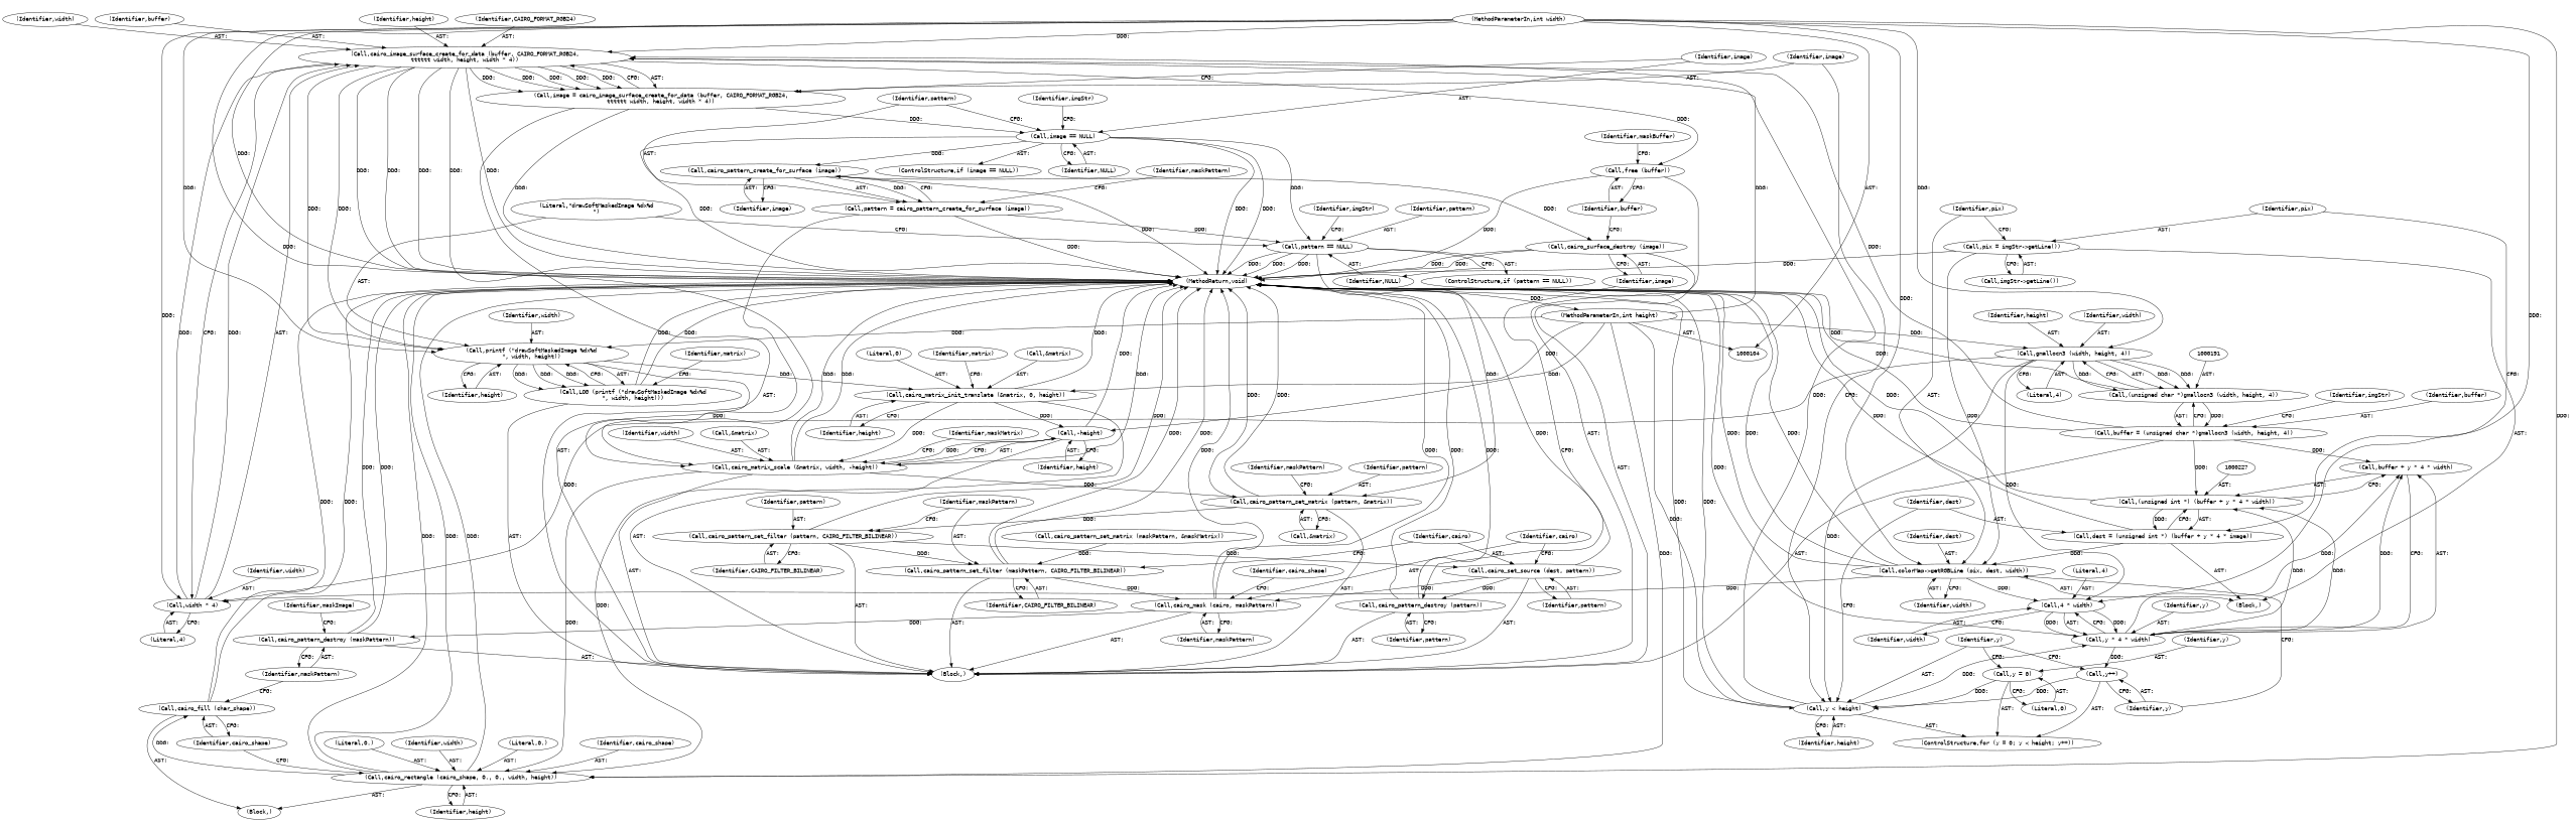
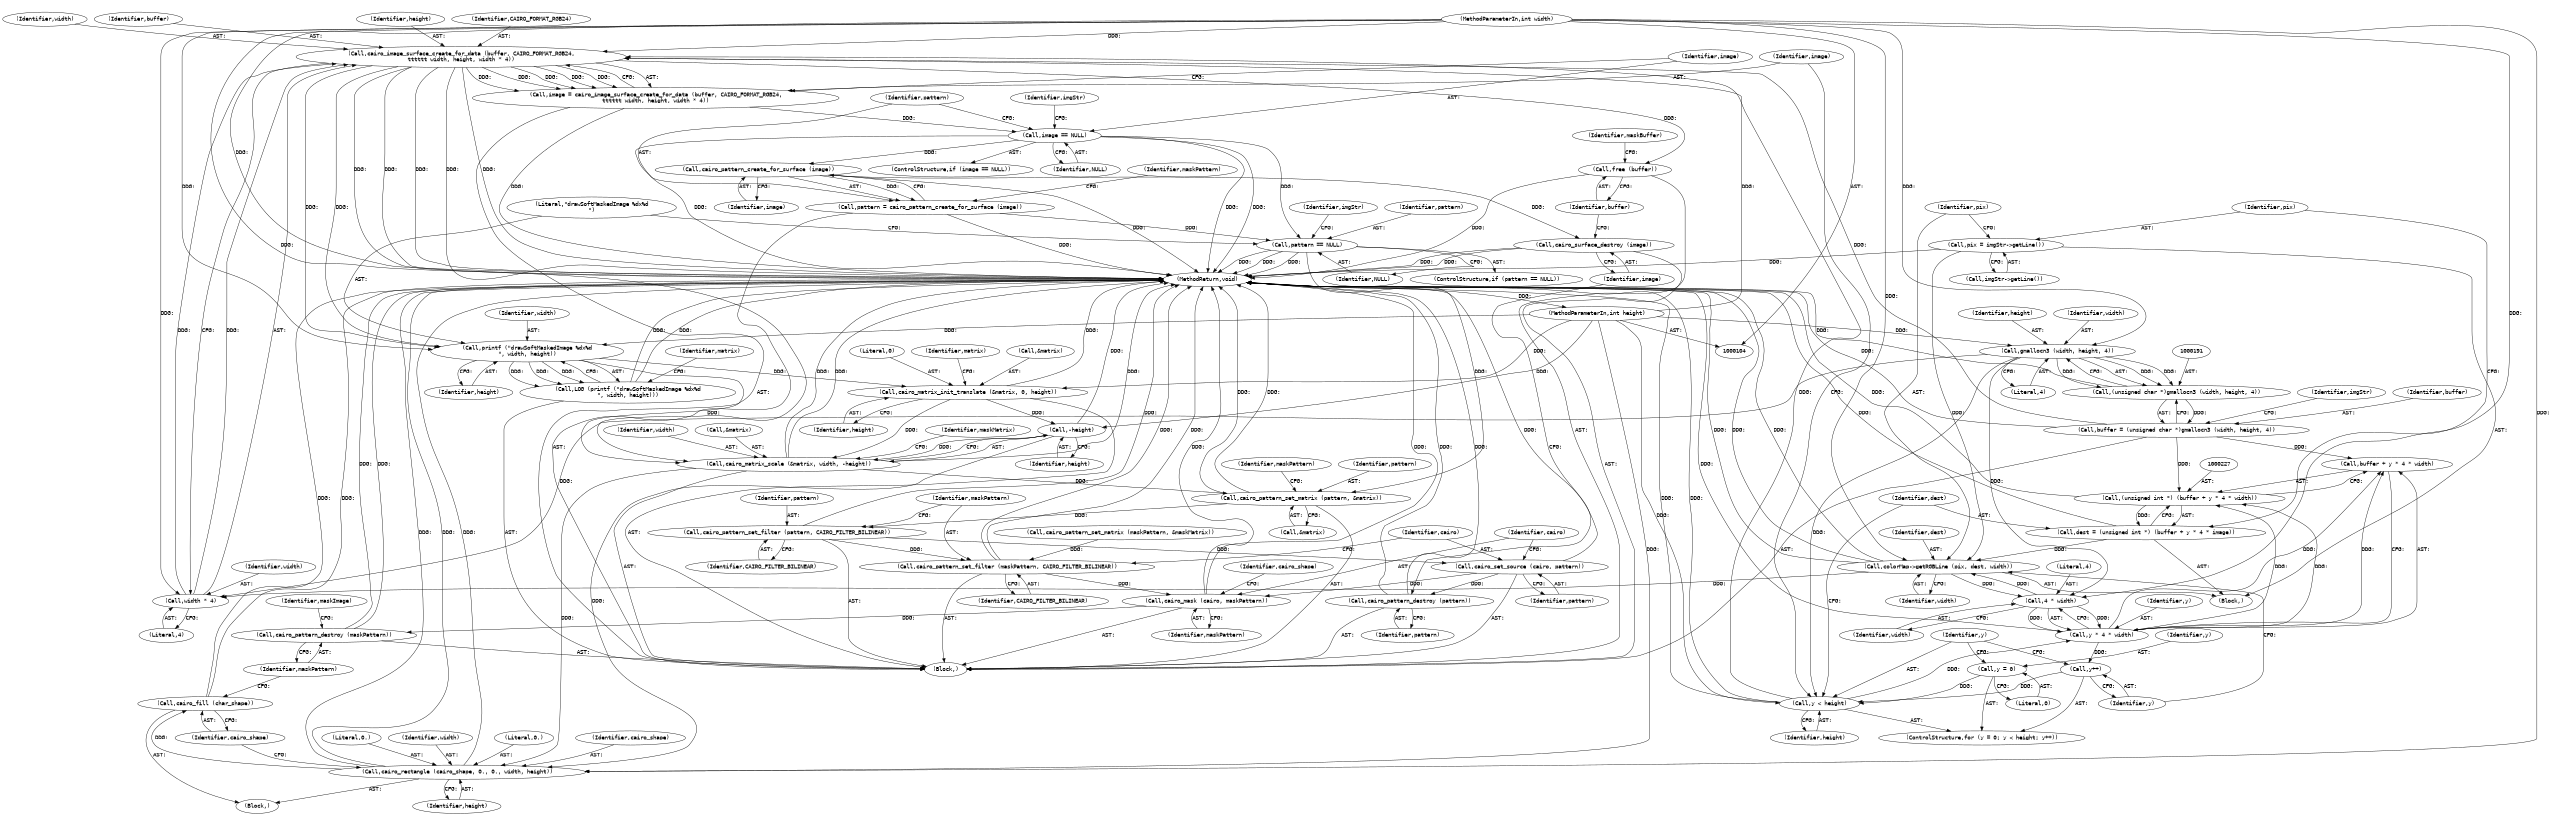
  digraph {
    fontname="DejaVu Sans Mono"
    node [fontname="DejaVu Sans Mono"]
    edge [fontname="DejaVu Sans Mono"]
    n1 [label="(Call,cairo_image_surface_create_for_data (buffer, CAIRO_FORMAT_RGB24,\n\t\t\t\t\t\t width, height, width * 4))"]
    n2 [label="(Call,width * 4)"]
    n3 [label="(Call,image = cairo_image_surface_create_for_data (buffer, CAIRO_FORMAT_RGB24,\n\t\t\t\t\t\t width, height, width * 4))"]
    n4 [label="(Call,printf (\"drawSoftMaskedImage %dx%d\n\", width, height))"]
    n5 [label="(Call,free (buffer))"]
    n6 [label="(MethodReturn,void)"]
    n7 [label="(Literal,4)"]
    n8 [label="(Block,)"]
    n9 [label="(Call,image == NULL)"]
    n10 [label="(Call,cairo_matrix_scale (&matrix, width, -height))"]
    n11 [label="(Call,cairo_matrix_init_translate (&matrix, 0, height))"]
    n12 [label="(Call,LOG (printf (\"drawSoftMaskedImage %dx%d\n\", width, height)))"]
    n13 [label="(Identifier,height)"]
    n14 [label="(Identifier,buffer)"]
    n15 [label="(MethodParameterIn,int height)"]
    n16 [label="(Call,buffer = (unsigned char *)gmallocn3 (width, height, 4))"]
    n17 [label="(Call,(unsigned char *)gmallocn3 (width, height, 4))"]
    n18 [label="(Call,(unsigned int *) (buffer + y * 4 * width))"]
    n19 [label="(Call,buffer + y * 4 * width)"]
    n20 [label="(Call,gmallocn3 (width, height, 4))"]
    n21 [label="(Call,dest = (unsigned int *) (buffer + y * 4 * image))"]
    n22 [label="(Call,y * 4 * width)"]
    n23 [label="(Call,y < height)"]
    n24 [label="(Call,4 * width)"]
    n25 [label="(Literal,4)"]
    n26 [label="(ControlStructure,for (y = 0; y < height; y++))"]
    n27 [label="(Identifier,height)"]
    n28 [label="(Call,colorMap->getRGBLine (pix, dest, width))"]
    n29 [label="(Identifier,width)"]
    n30 [label="(MethodParameterIn,int width)"]
    n31 [label="(Call,cairo_rectangle (cairo_shape, 0., 0., width, height))"]
    1000104
    n33 [label="(Identifier,width)"]
    n34 [label="(Block,)"]
    n35 [label="(Call,-height)"]
    n36 [label="(Call,cairo_pattern_set_matrix (pattern, &matrix))"]
    n37 [label="(Call,cairo_fill (char_shape))"]
    n38 [label="(Block,)"]
    n39 [label="(Identifier,height)"]
    n40 [label="(Identifier,height)"]
    n41 [label="(Identifier,height)"]
    n42 [label="(Call,pix = imgStr->getLine())"]
    n43 [label="(Call,imgStr->getLine())"]
    n44 [label="(Call,y++)"]
    n45 [label="(Identifier,y)"]
    n46 [label="(Call,y = 0)"]
    n47 [label="(Literal,0)"]
    n48 [label="(Call,cairo_pattern_create_for_surface (image))"]
    n49 [label="(Call,pattern == NULL)"]
    n50 [label="(ControlStructure,if (image == NULL))"]
    n51 [label="(Identifier,NULL)"]
    n52 [label="(Call,pattern = cairo_pattern_create_for_surface (image))"]
    n53 [label="(Call,cairo_surface_destroy (image))"]
    n54 [label="(Identifier,image)"]
    n55 [label="(Identifier,NULL)"]
    n56 [label="(ControlStructure,if (pattern == NULL))"]
    n57 [label="(Identifier,image)"]
    n58 [label="(Call,cairo_pattern_set_filter (pattern, CAIRO_FILTER_BILINEAR))"]
    n59 [label="(Call,&matrix)"]
    n60 [label="(Call,cairo_pattern_set_filter (maskPattern, CAIRO_FILTER_BILINEAR))"]
-   n61 [label="(Call,cairo_set_source (dest, pattern))"]
+   n61 [label="(Call,cairo_set_source (cairo, pattern))"]
    n62 [label="(Identifier,CAIRO_FILTER_BILINEAR)"]
    n63 [label="(Call,cairo_mask (cairo, maskPattern))"]
    n64 [label="(Identifier,CAIRO_FILTER_BILINEAR)"]
    n65 [label="(Call,cairo_pattern_destroy (pattern))"]
    n66 [label="(Identifier,pattern)"]
    n67 [label="(Call,cairo_pattern_destroy (maskPattern))"]
    n68 [label="(Identifier,maskPattern)"]
    n69 [label="(Identifier,maskPattern)"]
    n70 [label="(Identifier,pattern)"]
    n71 [label="(Identifier,cairo_shape)"]
    n72 [label="(Identifier,width)"]
    n73 [label="(Identifier,matrix)"]
    n74 [label="(Call,&matrix)"]
    n75 [label="(Identifier,height)"]
    n76 [label="(Literal,\"drawSoftMaskedImage %dx%d\n\")"]
    n77 [label="(Identifier,maskMatrix)"]
    n78 [label="(Identifier,imgStr)"]
    n79 [label="(Identifier,y)"]
    n80 [label="(Identifier,pix)"]
    n81 [label="(Identifier,maskBuffer)"]
    n82 [label="(Identifier,maskPattern)"]
    n83 [label="(Identifier,width)"]
    n84 [label="(Identifier,maskImage)"]
    n85 [label="(Identifier,buffer)"]
    n86 [label="(Identifier,pattern)"]
    n87 [label="(Literal,4)"]
    n88 [label="(Identifier,maskPattern)"]
    n89 [label="(Literal,0.)"]
    n90 [label="(Identifier,y)"]
    n91 [label="(Identifier,cairo)"]
    n92 [label="(Identifier,height)"]
    n93 [label="(Identifier,imgStr)"]
    n94 [label="(Identifier,CAIRO_FORMAT_RGB24)"]
    n95 [label="(Identifier,width)"]
    n96 [label="(Call,cairo_pattern_set_matrix (maskPattern, &maskMatrix))"]
    n97 [label="(Identifier,dest)"]
    n98 [label="(Identifier,pix)"]
    n99 [label="(Identifier,width)"]
    n100 [label="(Identifier,y)"]
    n101 [label="(Identifier,width)"]
    n102 [label="(Call,&matrix)"]
    n103 [label="(Identifier,cairo)"]
    n104 [label="(Identifier,pattern)"]
    n105 [label="(Literal,0.)"]
    n106 [label="(Identifier,imgStr)"]
    n107 [label="(Literal,0)"]
    n108 [label="(Identifier,pattern)"]
    n109 [label="(Identifier,matrix)"]
    n110 [label="(Identifier,pattern)"]
    n111 [label="(Identifier,width)"]
    n112 [label="(Identifier,cairo_shape)"]
    n113 [label="(Identifier,cairo_shape)"]
    n114 [label="(Identifier,maskPattern)"]
    n115 [label="(Identifier,image)"]
    n116 [label="(Identifier,dest)"]
    n117 [label="(Identifier,buffer)"]
    n118 [label="(Identifier,image)"]
    1000191
    1000227
    n1 -> n2 [label="CFG: "]
    n1 -> n3 [label="AST: "]
    n1 -> n3 [label="DDG: "]
    n1 -> n3 [label="DDG: "]
    n1 -> n3 [label="DDG: "]
    n1 -> n3 [label="DDG: "]
    n1 -> n3 [label="DDG: "]
    n1 -> n4 [label="DDG: "]
    n1 -> n4 [label="DDG: "]
    n1 -> n5 [label="DDG: "]
    n1 -> n6 [label="DDG: "]
    n1 -> n6 [label="DDG: "]
    n1 -> n6 [label="DDG: "]
    n1 -> n6 [label="DDG: "]
    n1 -> n6 [label="DDG: "]
    n2 -> n1 [label="AST: "]
    n2 -> n1 [label="DDG: "]
    n2 -> n1 [label="DDG: "]
    n2 -> n7 [label="CFG: "]
    n3 -> n1 [label="CFG: "]
    n3 -> n6 [label="DDG: "]
    n3 -> n8 [label="AST: "]
    n3 -> n9 [label="DDG: "]
    n4 -> n10 [label="DDG: "]
    n4 -> n11 [label="DDG: "]
    n4 -> n12 [label="AST: "]
    n4 -> n12 [label="DDG: "]
    n4 -> n12 [label="DDG: "]
    n4 -> n12 [label="DDG: "]
    n4 -> n13 [label="CFG: "]
    n5 -> n6 [label="DDG: "]
    n5 -> n8 [label="AST: "]
    n5 -> n14 [label="CFG: "]
    n6 -> n15 [label="DDG: "]
    n7 -> n2 [label="AST: "]
    n9 -> n6 [label="DDG: "]
    n9 -> n6 [label="DDG: "]
    n9 -> n6 [label="DDG: "]
    n9 -> n48 [label="DDG: "]
    n9 -> n49 [label="DDG: "]
    n9 -> n50 [label="AST: "]
    n9 -> n51 [label="CFG: "]
    n10 -> n6 [label="DDG: "]
    n10 -> n6 [label="DDG: "]
    n10 -> n6 [label="DDG: "]
    n10 -> n8 [label="AST: "]
    n10 -> n31 [label="DDG: "]
    n10 -> n35 [label="CFG: "]
    n10 -> n36 [label="DDG: "]
    n11 -> n6 [label="DDG: "]
    n11 -> n8 [label="AST: "]
    n11 -> n10 [label="DDG: "]
    n11 -> n35 [label="DDG: "]
    n11 -> n40 [label="CFG: "]
    n12 -> n4 [label="CFG: "]
    n12 -> n6 [label="DDG: "]
    n12 -> n6 [label="DDG: "]
    n12 -> n8 [label="AST: "]
    n13 -> n4 [label="AST: "]
    n14 -> n5 [label="AST: "]
    n14 -> n53 [label="CFG: "]
    n15 -> n1 [label="DDG: "]
    n15 -> n4 [label="DDG: "]
    n15 -> n11 [label="DDG: "]
    n15 -> n20 [label="DDG: "]
    n15 -> n23 [label="DDG: "]
    n15 -> n31 [label="DDG: "]
    n15 -> 1000104 [label="AST: "]
    n15 -> n35 [label="DDG: "]
    n16 -> n1 [label="DDG: "]
    n16 -> n6 [label="DDG: "]
    n16 -> n8 [label="AST: "]
    n16 -> n17 [label="CFG: "]
    n16 -> n18 [label="DDG: "]
    n16 -> n19 [label="DDG: "]
    n17 -> n6 [label="DDG: "]
    n17 -> n16 [label="AST: "]
    n17 -> n16 [label="DDG: "]
    n17 -> n20 [label="CFG: "]
    n18 -> n6 [label="DDG: "]
    n18 -> n19 [label="CFG: "]
    n18 -> n21 [label="AST: "]
    n18 -> n21 [label="DDG: "]
    n19 -> n18 [label="AST: "]
    n19 -> n22 [label="CFG: "]
    n20 -> n2 [label="DDG: "]
    n20 -> n17 [label="AST: "]
    n20 -> n17 [label="DDG: "]
    n20 -> n17 [label="DDG: "]
    n20 -> n17 [label="DDG: "]
    n20 -> n23 [label="DDG: "]
    n20 -> n24 [label="DDG: "]
    n20 -> n25 [label="CFG: "]
    n21 -> n6 [label="DDG: "]
    n21 -> n18 [label="CFG: "]
    n21 -> n28 [label="DDG: "]
    n21 -> n34 [label="AST: "]
    n22 -> n6 [label="DDG: "]
    n22 -> n18 [label="DDG: "]
    n22 -> n18 [label="DDG: "]
    n22 -> n19 [label="AST: "]
    n22 -> n19 [label="DDG: "]
    n22 -> n19 [label="DDG: "]
    n22 -> n24 [label="CFG: "]
    n22 -> n44 [label="DDG: "]
    n23 -> n1 [label="DDG: "]
    n23 -> n6 [label="DDG: "]
    n23 -> n6 [label="DDG: "]
    n23 -> n22 [label="DDG: "]
    n23 -> n26 [label="AST: "]
    n23 -> n27 [label="CFG: "]
    n24 -> n22 [label="AST: "]
    n24 -> n22 [label="DDG: "]
    n24 -> n22 [label="DDG: "]
+   n24 -> n28 [label="DDG: "]
    n24 -> n29 [label="CFG: "]
    n25 -> n20 [label="AST: "]
    n27 -> n23 [label="AST: "]
    n28 -> n2 [label="DDG: "]
    n28 -> n6 [label="DDG: "]
    n28 -> n6 [label="DDG: "]
    n28 -> n6 [label="DDG: "]
    n28 -> n24 [label="DDG: "]
    n28 -> n33 [label="CFG: "]
    n28 -> n34 [label="AST: "]
    n29 -> n24 [label="AST: "]
    n30 -> n1 [label="DDG: "]
    n30 -> n2 [label="DDG: "]
    n30 -> n4 [label="DDG: "]
    n30 -> n6 [label="DDG: "]
    n30 -> n10 [label="DDG: "]
    n30 -> n20 [label="DDG: "]
    n30 -> n24 [label="DDG: "]
    n30 -> n28 [label="DDG: "]
    n30 -> n31 [label="DDG: "]
    n30 -> 1000104 [label="AST: "]
    n31 -> n6 [label="DDG: "]
    n31 -> n6 [label="DDG: "]
    n31 -> n6 [label="DDG: "]
    n31 -> n37 [label="DDG: "]
    n31 -> n38 [label="AST: "]
    n31 -> n39 [label="CFG: "]
    n33 -> n28 [label="AST: "]
    n35 -> n6 [label="DDG: "]
    n35 -> n10 [label="AST: "]
    n35 -> n10 [label="DDG: "]
    n35 -> n31 [label="DDG: "]
    n35 -> n41 [label="CFG: "]
    n36 -> n6 [label="DDG: "]
    n36 -> n6 [label="DDG: "]
    n36 -> n8 [label="AST: "]
    n36 -> n58 [label="DDG: "]
    n36 -> n59 [label="CFG: "]
    n37 -> n6 [label="DDG: "]
    n37 -> n6 [label="DDG: "]
    n37 -> n38 [label="AST: "]
    n37 -> n71 [label="CFG: "]
    n39 -> n31 [label="AST: "]
    n40 -> n11 [label="AST: "]
    n41 -> n35 [label="AST: "]
    n42 -> n6 [label="DDG: "]
    n42 -> n28 [label="DDG: "]
    n42 -> n34 [label="AST: "]
    n42 -> n43 [label="CFG: "]
    n43 -> n42 [label="AST: "]
    n44 -> n23 [label="DDG: "]
    n44 -> n26 [label="AST: "]
    n44 -> n45 [label="CFG: "]
    n45 -> n28 [label="CFG: "]
    n45 -> n44 [label="AST: "]
    n46 -> n23 [label="DDG: "]
    n46 -> n26 [label="AST: "]
    n46 -> n47 [label="CFG: "]
    n47 -> n46 [label="AST: "]
    n48 -> n6 [label="DDG: "]
    n48 -> n52 [label="AST: "]
    n48 -> n52 [label="DDG: "]
    n48 -> n53 [label="DDG: "]
    n48 -> n54 [label="CFG: "]
    n49 -> n6 [label="DDG: "]
    n49 -> n6 [label="DDG: "]
    n49 -> n6 [label="DDG: "]
    n49 -> n36 [label="DDG: "]
    n49 -> n55 [label="CFG: "]
    n49 -> n56 [label="AST: "]
    n51 -> n9 [label="AST: "]
    n52 -> n6 [label="DDG: "]
    n52 -> n8 [label="AST: "]
    n52 -> n48 [label="CFG: "]
    n52 -> n49 [label="DDG: "]
    n53 -> n6 [label="DDG: "]
    n53 -> n6 [label="DDG: "]
    n53 -> n8 [label="AST: "]
    n53 -> n57 [label="CFG: "]
    n54 -> n48 [label="AST: "]
    n55 -> n49 [label="AST: "]
    n57 -> n53 [label="AST: "]
    n57 -> n65 [label="CFG: "]
    n58 -> n6 [label="DDG: "]
    n58 -> n8 [label="AST: "]
    n58 -> n60 [label="DDG: "]
    n58 -> n61 [label="DDG: "]
    n58 -> n62 [label="CFG: "]
    n59 -> n36 [label="AST: "]
    n60 -> n6 [label="DDG: "]
    n60 -> n6 [label="DDG: "]
    n60 -> n8 [label="AST: "]
    n60 -> n63 [label="DDG: "]
    n60 -> n64 [label="CFG: "]
    n61 -> n6 [label="DDG: "]
    n61 -> n8 [label="AST: "]
    n61 -> n63 [label="DDG: "]
    n61 -> n65 [label="DDG: "]
    n61 -> n66 [label="CFG: "]
    n62 -> n58 [label="AST: "]
    n63 -> n6 [label="DDG: "]
    n63 -> n6 [label="DDG: "]
    n63 -> n8 [label="AST: "]
    n63 -> n67 [label="DDG: "]
    n63 -> n68 [label="CFG: "]
    n64 -> n60 [label="AST: "]
    n65 -> n6 [label="DDG: "]
    n65 -> n6 [label="DDG: "]
    n65 -> n8 [label="AST: "]
    n65 -> n70 [label="CFG: "]
    n66 -> n61 [label="AST: "]
    n67 -> n6 [label="DDG: "]
    n67 -> n6 [label="DDG: "]
    n67 -> n8 [label="AST: "]
    n67 -> n69 [label="CFG: "]
    n68 -> n63 [label="AST: "]
    n69 -> n37 [label="CFG: "]
    n69 -> n67 [label="AST: "]
    n70 -> n65 [label="AST: "]
    n71 -> n31 [label="CFG: "]
    n71 -> n37 [label="AST: "]
    n72 -> n2 [label="AST: "]
    n73 -> n11 [label="CFG: "]
    n74 -> n11 [label="AST: "]
    n75 -> n20 [label="AST: "]
    n76 -> n4 [label="AST: "]
    n76 -> n49 [label="CFG: "]
    n77 -> n10 [label="CFG: "]
    n78 -> n16 [label="CFG: "]
    n79 -> n46 [label="AST: "]
    n80 -> n21 [label="CFG: "]
    n80 -> n42 [label="AST: "]
    n81 -> n5 [label="CFG: "]
    n82 -> n36 [label="CFG: "]
    n83 -> n20 [label="AST: "]
    n84 -> n67 [label="CFG: "]
    n85 -> n16 [label="AST: "]
    n86 -> n9 [label="CFG: "]
    n86 -> n52 [label="AST: "]
    n87 -> n24 [label="AST: "]
    n88 -> n52 [label="CFG: "]
    n89 -> n31 [label="AST: "]
    n90 -> n22 [label="AST: "]
    n91 -> n60 [label="CFG: "]
    n91 -> n61 [label="AST: "]
    n92 -> n1 [label="AST: "]
    n93 -> n9 [label="CFG: "]
    n94 -> n1 [label="AST: "]
    n95 -> n31 [label="AST: "]
    n96 -> n60 [label="DDG: "]
    n97 -> n21 [label="AST: "]
    n97 -> n23 [label="CFG: "]
    n98 -> n28 [label="AST: "]
    n98 -> n42 [label="CFG: "]
    n99 -> n10 [label="AST: "]
    n100 -> n23 [label="AST: "]
    n100 -> n44 [label="CFG: "]
    n100 -> n46 [label="CFG: "]
    n101 -> n4 [label="AST: "]
    n102 -> n10 [label="AST: "]
    n103 -> n61 [label="CFG: "]
    n103 -> n63 [label="AST: "]
    n104 -> n58 [label="AST: "]
    n105 -> n31 [label="AST: "]
    n106 -> n49 [label="CFG: "]
    n107 -> n11 [label="AST: "]
    n108 -> n36 [label="AST: "]
    n109 -> n12 [label="CFG: "]
    n110 -> n49 [label="AST: "]
    n111 -> n1 [label="AST: "]
    n112 -> n31 [label="AST: "]
    n113 -> n63 [label="CFG: "]
    n114 -> n58 [label="CFG: "]
    n114 -> n60 [label="AST: "]
    n115 -> n3 [label="CFG: "]
    n115 -> n9 [label="AST: "]
    n116 -> n28 [label="AST: "]
    n117 -> n1 [label="AST: "]
    n118 -> n3 [label="AST: "]
    n118 -> n23 [label="CFG: "]
    1000191 -> n17 [label="AST: "]
    1000227 -> n18 [label="AST: "]
  }
